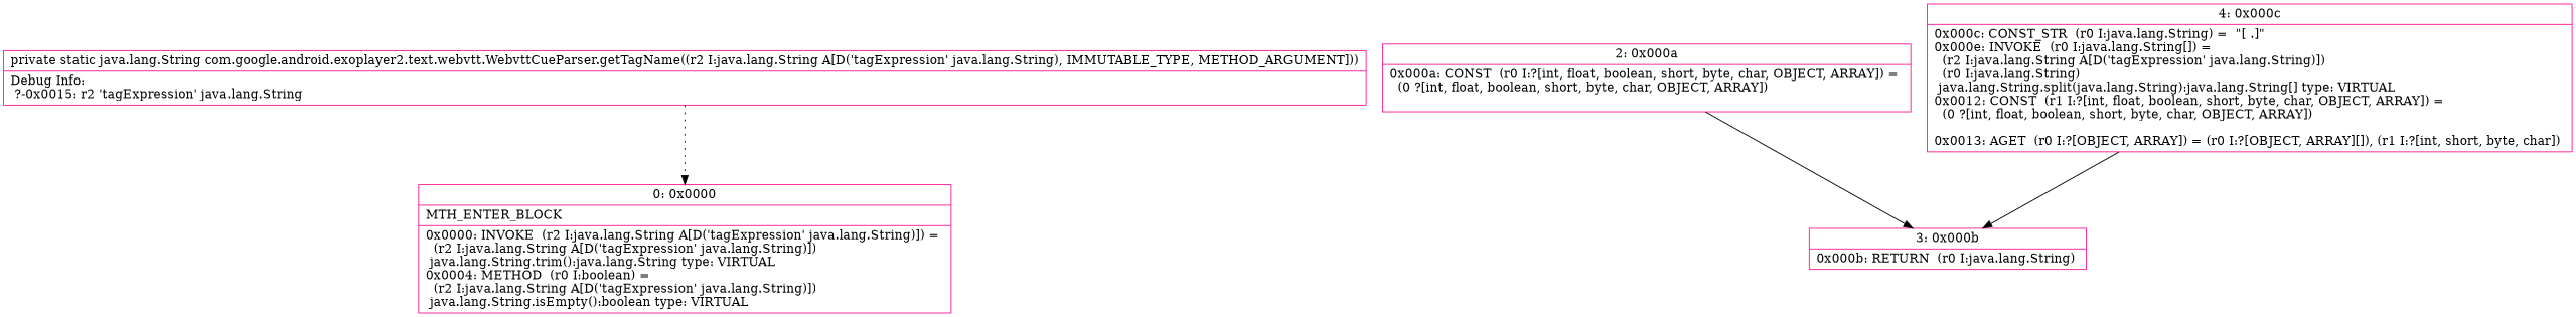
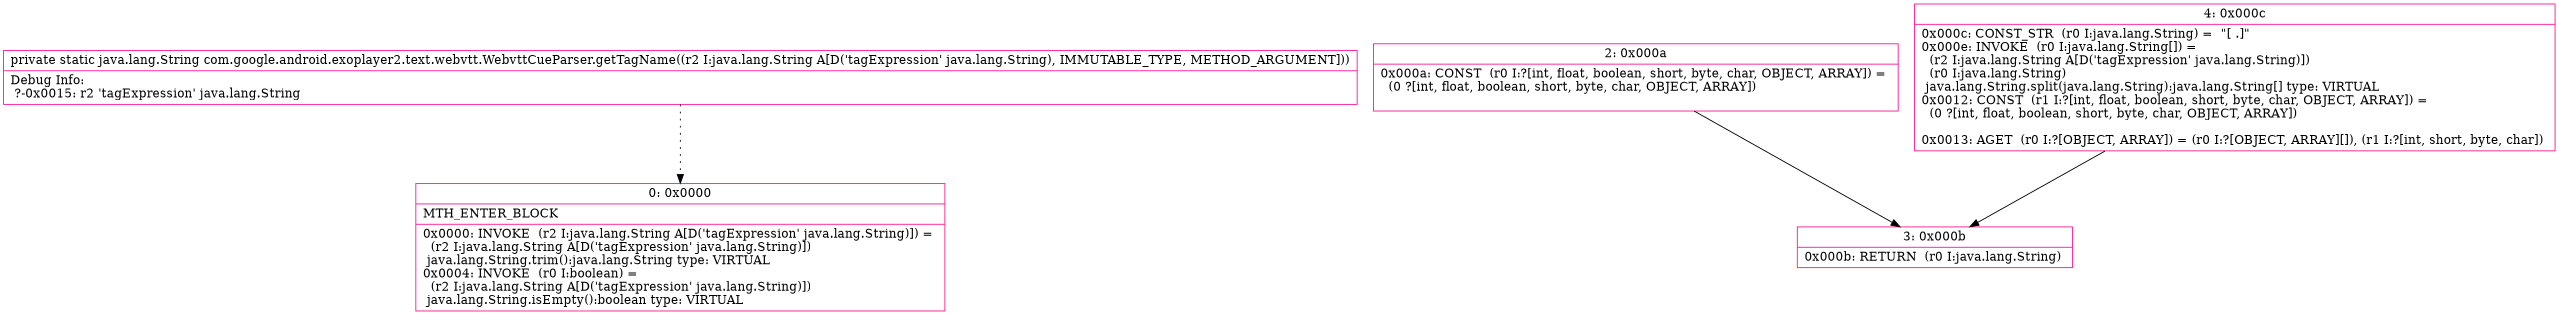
  digraph {
    node [color=deeppink shape=record]
    edge [style=solid]
-   n1 [label="{0\:\ 0x0000|MTH_ENTER_BLOCK\l|0x0000: INVOKE  (r2 I:java.lang.String A[D('tagExpression' java.lang.String)]) = \l  (r2 I:java.lang.String A[D('tagExpression' java.lang.String)])\l java.lang.String.trim():java.lang.String type: VIRTUAL \l0x0004: METHOD  (r0 I:boolean) = \l  (r2 I:java.lang.String A[D('tagExpression' java.lang.String)])\l java.lang.String.isEmpty():boolean type: VIRTUAL \l}"]
+   n1 [label="{0\:\ 0x0000|MTH_ENTER_BLOCK\l|0x0000: INVOKE  (r2 I:java.lang.String A[D('tagExpression' java.lang.String)]) = \l  (r2 I:java.lang.String A[D('tagExpression' java.lang.String)])\l java.lang.String.trim():java.lang.String type: VIRTUAL \l0x0004: INVOKE  (r0 I:boolean) = \l  (r2 I:java.lang.String A[D('tagExpression' java.lang.String)])\l java.lang.String.isEmpty():boolean type: VIRTUAL \l}"]
    n2 [label="{2\:\ 0x000a|0x000a: CONST  (r0 I:?[int, float, boolean, short, byte, char, OBJECT, ARRAY]) = \l  (0 ?[int, float, boolean, short, byte, char, OBJECT, ARRAY])\l \l}"]
    n3 [label="{3\:\ 0x000b|0x000b: RETURN  (r0 I:java.lang.String) \l}"]
    n4 [label="{4\:\ 0x000c|0x000c: CONST_STR  (r0 I:java.lang.String) =  \"[ .]\" \l0x000e: INVOKE  (r0 I:java.lang.String[]) = \l  (r2 I:java.lang.String A[D('tagExpression' java.lang.String)])\l  (r0 I:java.lang.String)\l java.lang.String.split(java.lang.String):java.lang.String[] type: VIRTUAL \l0x0012: CONST  (r1 I:?[int, float, boolean, short, byte, char, OBJECT, ARRAY]) = \l  (0 ?[int, float, boolean, short, byte, char, OBJECT, ARRAY])\l \l0x0013: AGET  (r0 I:?[OBJECT, ARRAY]) = (r0 I:?[OBJECT, ARRAY][]), (r1 I:?[int, short, byte, char]) \l}"]
    n5 [label="{private static java.lang.String com.google.android.exoplayer2.text.webvtt.WebvttCueParser.getTagName((r2 I:java.lang.String A[D('tagExpression' java.lang.String), IMMUTABLE_TYPE, METHOD_ARGUMENT]))  | Debug Info:\l  ?\-0x0015: r2 'tagExpression' java.lang.String\l}"]
    n2 -> n3
    n4 -> n3
    n5 -> n1 [style=dotted]
  }
